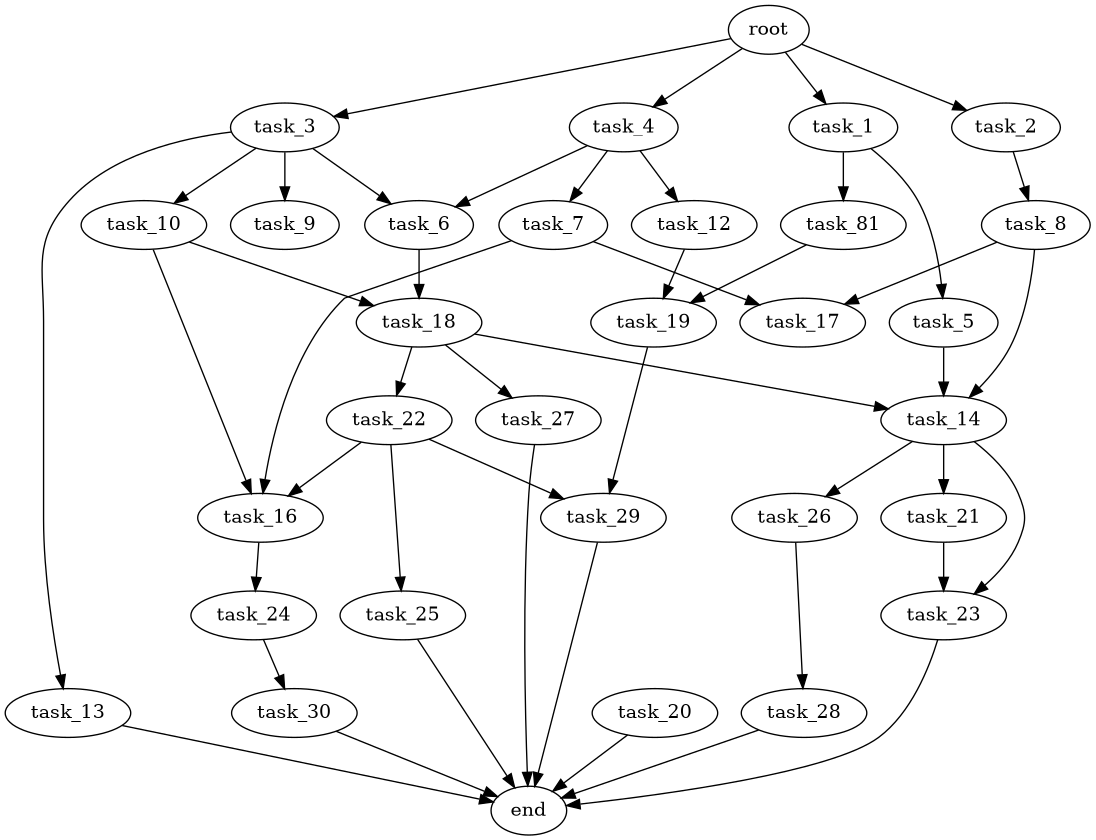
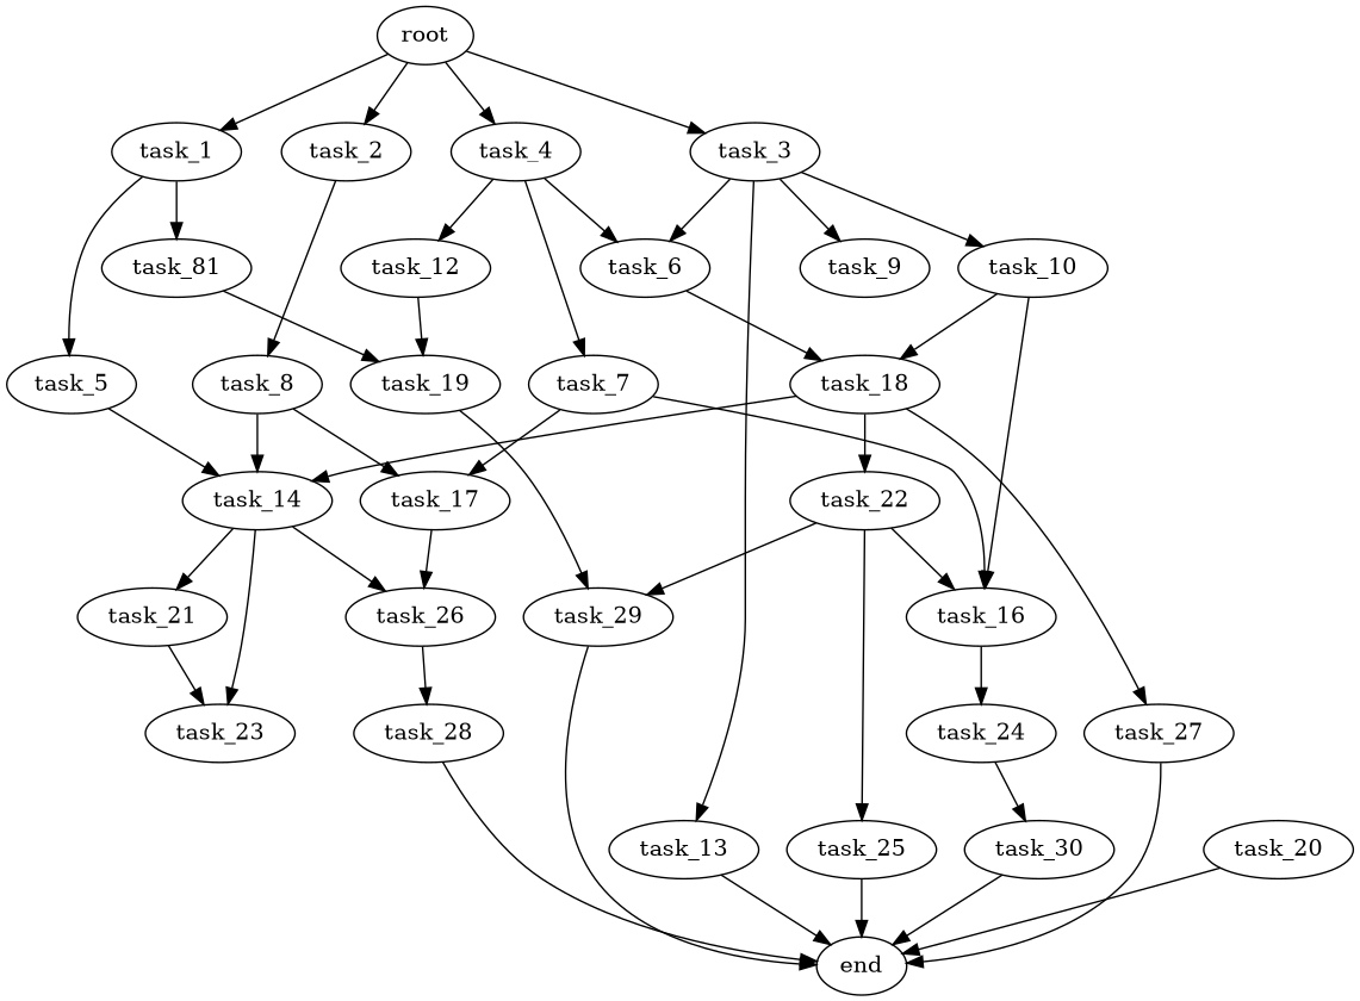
  digraph {
    root
    task_1
    task_2
    task_3
    task_4
    task_5
    n7 [label=task_81]
    task_8
    task_6
    task_9
    task_10
    task_13
    task_7
    task_12
    task_14
    task_19
    task_17
    task_18
    task_16
    end
    task_21
    task_23
    task_26
    task_22
    task_27
    task_24
    task_29
    task_28
    task_20
    task_30
    task_25
    root -> task_1
    root -> task_2
    root -> task_3
    root -> task_4
    task_1 -> task_5
    task_1 -> n7
    task_2 -> task_8
    task_3 -> task_6
    task_3 -> task_9
    task_3 -> task_10
    task_3 -> task_13
    task_4 -> task_6
    task_4 -> task_7
    task_4 -> task_12
    task_5 -> task_14
    n7 -> task_19
    task_8 -> task_14
    task_8 -> task_17
    task_6 -> task_18
    task_10 -> task_18
    task_10 -> task_16
    task_13 -> end
    task_7 -> task_17
    task_7 -> task_16
    task_12 -> task_19
    task_14 -> task_21
    task_14 -> task_23
    task_14 -> task_26
    task_19 -> task_29
+   task_17 -> task_26
    task_18 -> task_14
    task_18 -> task_22
    task_18 -> task_27
    task_16 -> task_24
    task_21 -> task_23
-   task_23 -> end
    task_26 -> task_28
    task_22 -> task_16
    task_22 -> task_29
    task_22 -> task_25
    task_27 -> end
    task_24 -> task_30
    task_29 -> end
    task_28 -> end
    task_20 -> end
    task_30 -> end
    task_25 -> end
  }
